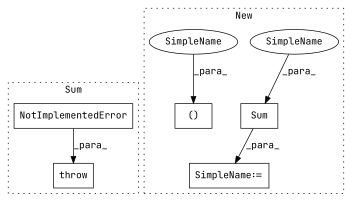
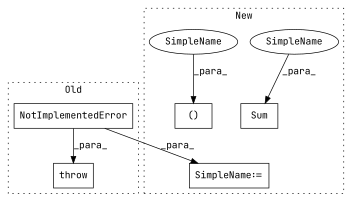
  digraph {
    fontname="JetBrains Mono"
    node [a=32 fontname="JetBrains Mono" l=1 shape=box]
    edge [fontname="JetBrains Mono"]
    n1 [l="20,1" label=NotImplementedError s="8578,8639"]
    n2 [a=53 l=6 label=throw s=8572]
    n3 [l="4,1" label=Sum s="9821,9826"]
    n4 [a=7 l=2 label="SimpleName:=" s=9819]
    n5 [a=106 l=25 label="()" s=9794]
    n6 [a=42 label=SimpleName s=9825 shape=ellipse]
    n7 [a=42 label=SimpleName s=9818 shape=ellipse]
    subgraph cluster_1 {
-     label=Sum
+     label=Old
      style=dotted
      n1
      n2
    }
    subgraph cluster_2 {
      label=New
      style=dotted
      n3
      n4
      n5
      n6
      n7
    }
    n1 -> n2 [label=_para_]
-   n3 -> n4 [label=_para_]
+   n1 -> n4 [label=_para_]
    n6 -> n3 [label=_para_]
    n7 -> n5 [label=_para_]
  }
